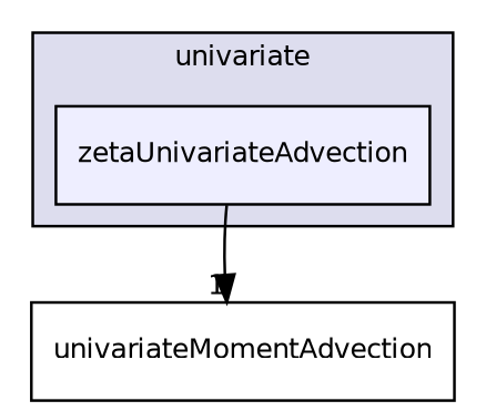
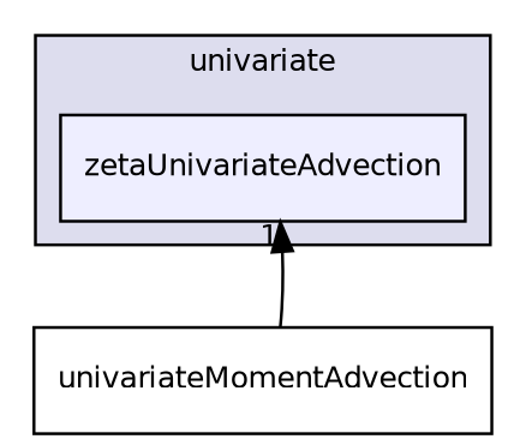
  digraph {
    compound=true
    node [fontname=Helvetica fontsize=10 shape=box]
    n1 [fillcolor="#eeeeff" label=zetaUnivariateAdvection pencolor=black style=filled]
    n2 [label=univariateMomentAdvection]
    subgraph cluster_1 {
      bgcolor="#ddddee"
      fontname=Helvetica
      fontsize=10
      label=univariate
      pencolor=black
      n1
    }
-   n1 -> n2 [headlabel=1 labeldistance=1.5 labelfontname=Helvetica labelfontsize=10]
+   n2 -> n1 [headlabel=1 labeldistance=1.5 labelfontname=Helvetica labelfontsize=10]
  }
